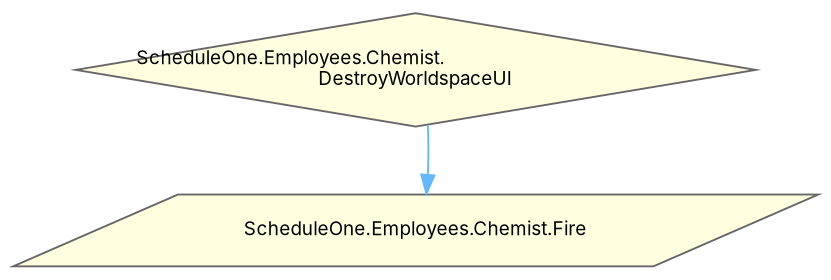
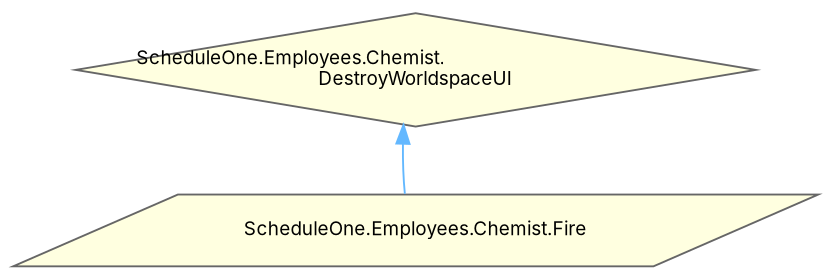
  digraph {
    rankdir=TB
    fontname=Inter
    node [fillcolor=lightyellow fontname=Inter fontsize=10 style=filled]
    n1 [color=gray40 fontcolor=black height=0.2 label="ScheduleOne.Employees.Chemist.\lDestroyWorldspaceUI" shape=diamond width=0.4]
    n2 [color=grey40 height=0.2 label="ScheduleOne.Employees.Chemist.Fire" shape=parallelogram width=0.4]
-   n2 -> n1 [color=steelblue1 dir=back fontname=Inter fontsize=10 labelfontname=Helvetica labelfontsize=10 style=solid]
+   n1 -> n2 [color=steelblue1 dir=back fontname=Inter fontsize=10 labelfontname=Helvetica labelfontsize=10 style=solid]
  }
